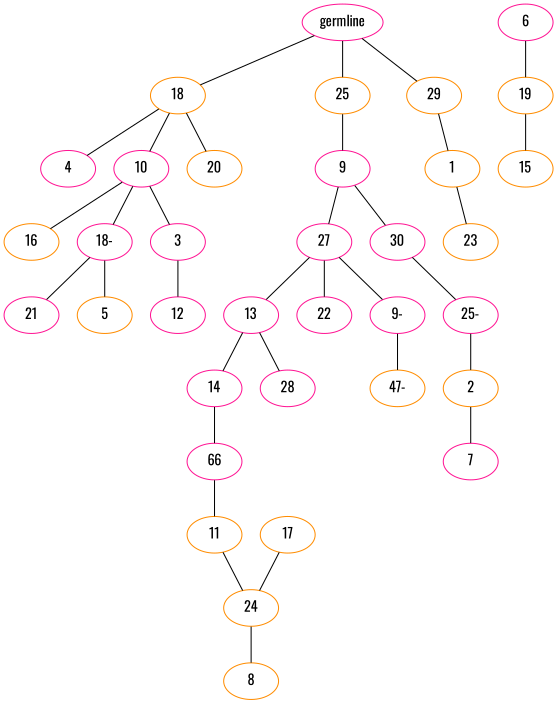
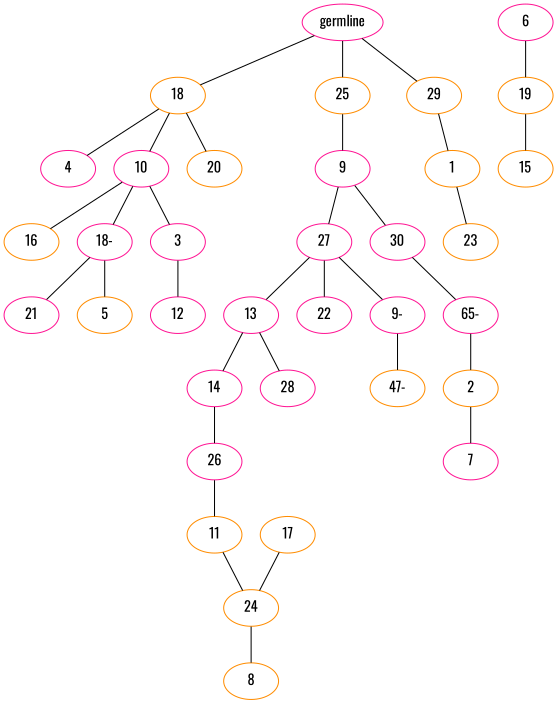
  graph {
    fontname=Oswald
    node [color=deeppink fontname=Oswald]
    edge [fontname=Oswald]
    n1 [label=germline]
    n2 [color=darkorange label=18]
    n3 [color=darkorange label=25]
    n4 [color=darkorange label=29]
    n5 [label=4]
    n6 [label=10]
    n7 [color=darkorange label=20]
    n8 [label=9]
    n9 [color=darkorange label=1]
    n10 [color=darkorange label=16]
    n11 [label="18-"]
    n12 [label=3]
    n13 [label=21]
    n14 [color=darkorange label=5]
    n15 [label=12]
    n16 [label=6]
    n17 [color=darkorange label=19]
    n18 [label=27]
    n19 [label=30]
    n20 [color=darkorange label=15]
    n21 [label=13]
    n22 [label=22]
    n23 [label="9-"]
-   n24 [label="25-"]
+   n24 [label="65-"]
    n25 [label=14]
    n26 [label=28]
    n27 [color=darkorange label="47-"]
-   n28 [label=66]
+   n28 [label=26]
    n29 [color=darkorange label=11]
    n30 [color=darkorange label=24]
    n31 [color=darkorange label=17]
    n32 [color=darkorange label=8]
    n33 [color=darkorange label=2]
    n34 [label=7]
    n35 [color=darkorange label=23]
    n1 -- n2
    n1 -- n3
    n1 -- n4
    n2 -- n5
    n2 -- n6
    n2 -- n7
    n3 -- n8
    n4 -- n9
    n6 -- n10
    n6 -- n11
    n6 -- n12
    n8 -- n18
    n8 -- n19
    n9 -- n35
    n11 -- n13
    n11 -- n14
    n12 -- n15
    n16 -- n17
    n17 -- n20
    n18 -- n21
    n18 -- n22
    n18 -- n23
    n19 -- n24
    n21 -- n25
    n21 -- n26
    n23 -- n27
    n24 -- n33
    n25 -- n28
    n28 -- n29
    n29 -- n30
    n30 -- n32
    n31 -- n30
    n33 -- n34
  }
